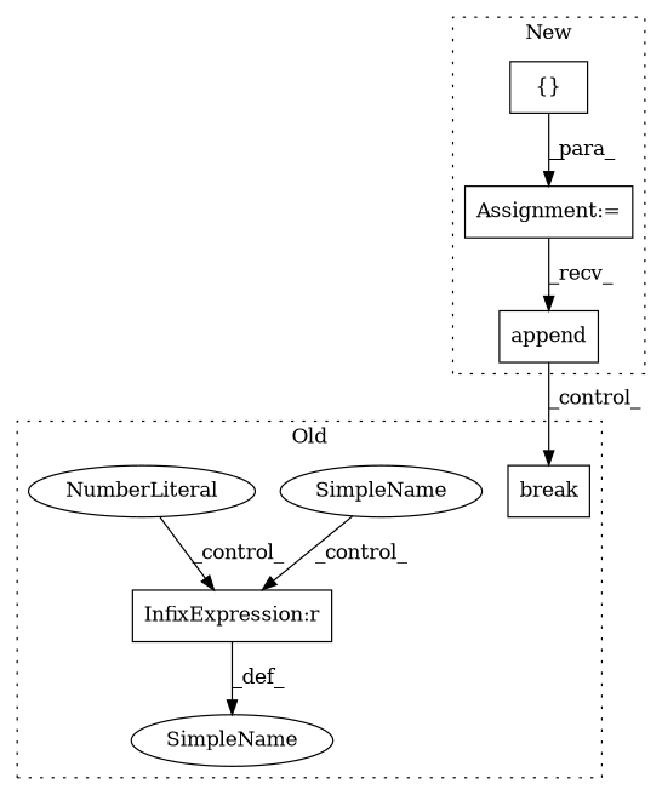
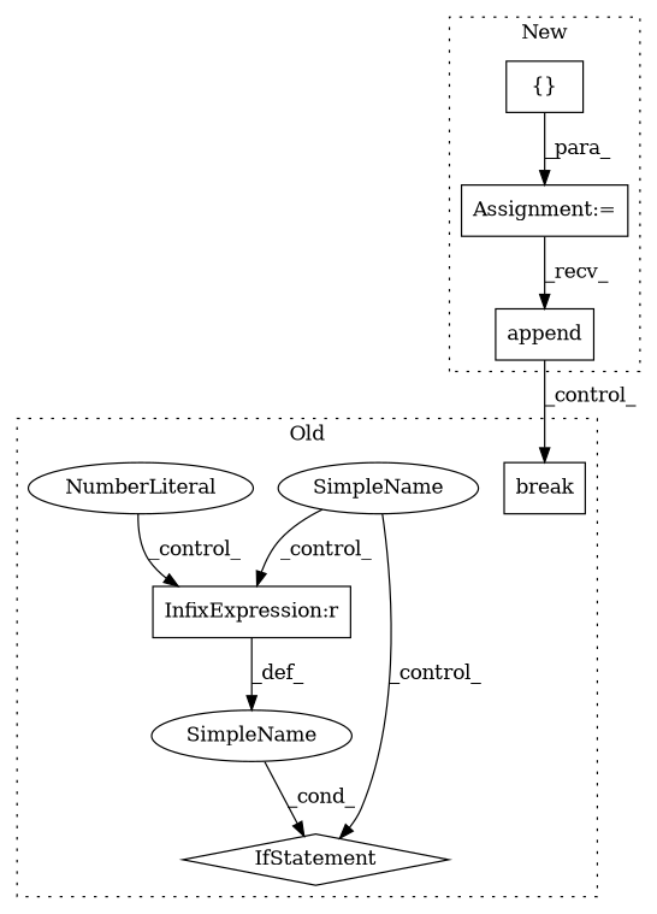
  digraph {
    node [a=42 shape=box]
    n1 [a=10 l=6 label=break s=2550]
+   n2 [a=25 l="4,2" label=IfStatement s="2450,2468" shape=diamond]
    n3 [label=SimpleName shape=ellipse]
    n4 [a=27 l=3 label="InfixExpression:r" s=2464]
    n5 [label=SimpleName shape=ellipse]
    n6 [a=34 l=1 label=NumberLiteral s=2467 shape=ellipse]
    n7 [a=4 l=2 label="{}" s=1776]
    n8 [a=7 l=1 label="Assignment:=" s=1766]
    n9 [a=32 l="7,1" label=append s="2229,2237"]
    subgraph cluster_1 {
      label=Old
      style=dotted
      n1
+     n2
      n3
      n4
      n5
      n6
    }
    subgraph cluster_2 {
      label=New
      style=dotted
      n7
      n8
      n9
    }
+   n3 -> n2 [label=_cond_]
    n4 -> n3 [label=_def_]
+   n5 -> n2 [label=_control_]
    n5 -> n4 [label=_control_]
    n6 -> n4 [label=_control_]
    n7 -> n8 [label=_para_]
    n8 -> n9 [label=_recv_]
    n9 -> n1 [label=_control_]
  }
